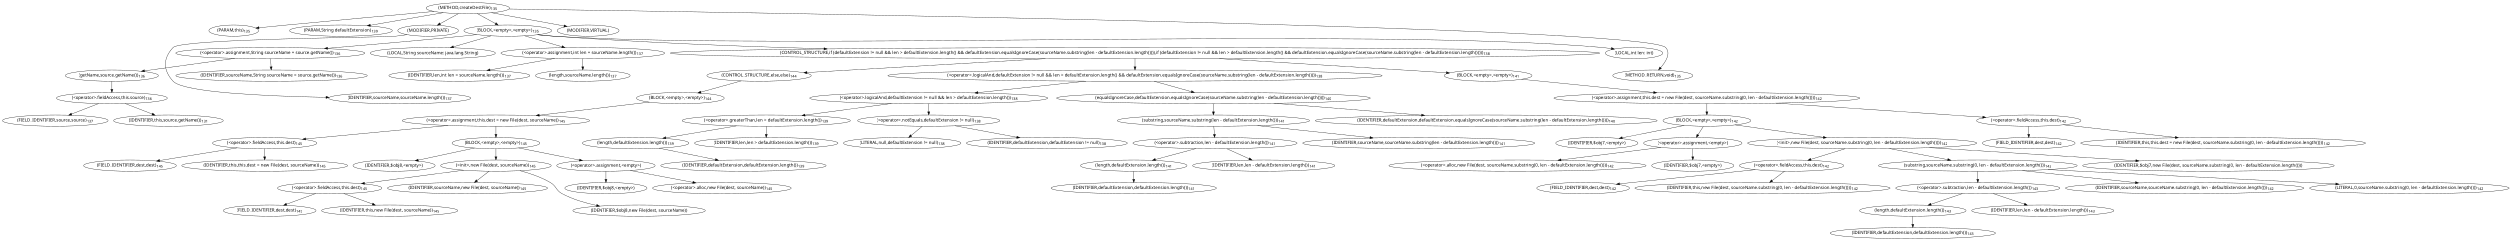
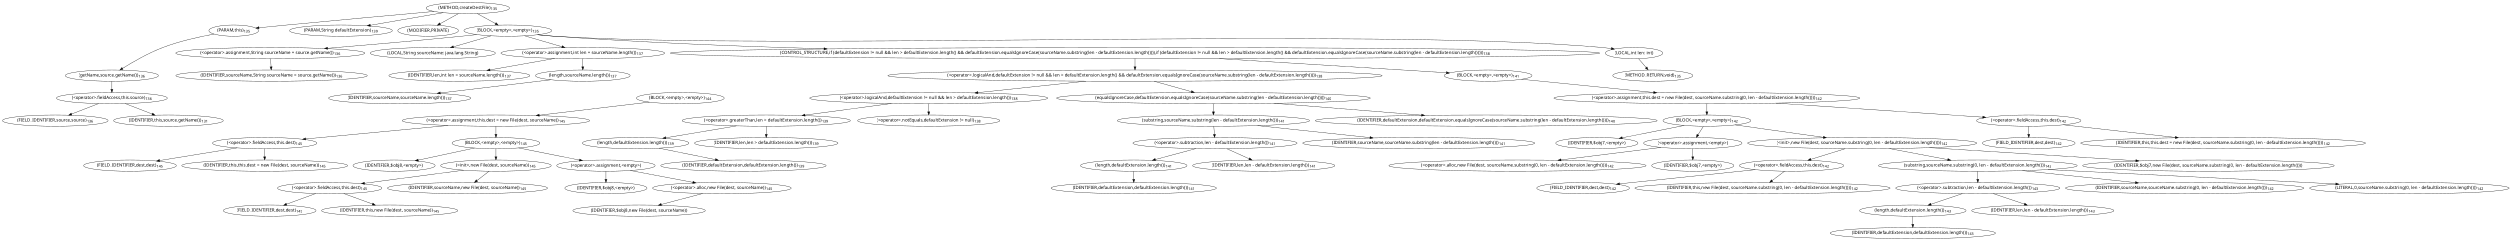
  digraph {
    fontname="Noto Sans"
    node [fontname="Noto Sans"]
    edge [fontname="Noto Sans"]
    n1 [label=<(METHOD,createDestFile)<SUB>135</SUB>>]
    n2 [label=<(PARAM,this)<SUB>135</SUB>>]
    n3 [label=<(PARAM,String defaultExtension)<SUB>139</SUB>>]
    n4 [label=<(BLOCK,&lt;empty&gt;,&lt;empty&gt;)<SUB>135</SUB>>]
    n5 [label=<(MODIFIER,PRIVATE)>]
-   n6 [label=<(MODIFIER,VIRTUAL)>]
    n7 [label=<(METHOD_RETURN,void)<SUB>135</SUB>>]
    n8 [label=<(LOCAL,String sourceName: java.lang.String)>]
    n9 [label=<(&lt;operator&gt;.assignment,String sourceName = source.getName())<SUB>136</SUB>>]
    n10 [label=<(LOCAL,int len: int)>]
    n11 [label=<(&lt;operator&gt;.assignment,int len = sourceName.length())<SUB>137</SUB>>]
    n12 [label=<(CONTROL_STRUCTURE,if (defaultExtension != null &amp;&amp; len &gt; defaultExtension.length() &amp;&amp; defaultExtension.equalsIgnoreCase(sourceName.substring(len - defaultExtension.length()))),if (defaultExtension != null &amp;&amp; len &gt; defaultExtension.length() &amp;&amp; defaultExtension.equalsIgnoreCase(sourceName.substring(len - defaultExtension.length()))))<SUB>138</SUB>>]
    n13 [label=<(IDENTIFIER,sourceName,String sourceName = source.getName())<SUB>136</SUB>>]
    n14 [label=<(getName,source.getName())<SUB>136</SUB>>]
    n15 [label=<(IDENTIFIER,len,int len = sourceName.length())<SUB>137</SUB>>]
    n16 [label=<(length,sourceName.length())<SUB>137</SUB>>]
    n17 [label=<(&lt;operator&gt;.logicalAnd,defaultExtension != null &amp;&amp; len &gt; defaultExtension.length() &amp;&amp; defaultExtension.equalsIgnoreCase(sourceName.substring(len - defaultExtension.length())))<SUB>138</SUB>>]
    n18 [label=<(BLOCK,&lt;empty&gt;,&lt;empty&gt;)<SUB>141</SUB>>]
-   n19 [label=<(CONTROL_STRUCTURE,else,else)<SUB>144</SUB>>]
    n20 [label=<(&lt;operator&gt;.fieldAccess,this.source)<SUB>136</SUB>>]
    n21 [label=<(IDENTIFIER,this,source.getName())<SUB>131</SUB>>]
-   n22 [label=<(FIELD_IDENTIFIER,source,source)<SUB>137</SUB>>]
+   n22 [label=<(FIELD_IDENTIFIER,source,source)<SUB>136</SUB>>]
    n23 [label=<(IDENTIFIER,sourceName,sourceName.length())<SUB>137</SUB>>]
    n24 [label=<(&lt;operator&gt;.logicalAnd,defaultExtension != null &amp;&amp; len &gt; defaultExtension.length())<SUB>138</SUB>>]
    n25 [label=<(equalsIgnoreCase,defaultExtension.equalsIgnoreCase(sourceName.substring(len - defaultExtension.length())))<SUB>140</SUB>>]
    n26 [label=<(&lt;operator&gt;.assignment,this.dest = new File(dest, sourceName.substring(0, len - defaultExtension.length())))<SUB>142</SUB>>]
    n27 [label=<(BLOCK,&lt;empty&gt;,&lt;empty&gt;)<SUB>144</SUB>>]
    n28 [label=<(&lt;operator&gt;.notEquals,defaultExtension != null)<SUB>138</SUB>>]
    n29 [label=<(&lt;operator&gt;.greaterThan,len &gt; defaultExtension.length())<SUB>139</SUB>>]
    n30 [label=<(IDENTIFIER,defaultExtension,defaultExtension.equalsIgnoreCase(sourceName.substring(len - defaultExtension.length())))<SUB>140</SUB>>]
    n31 [label=<(substring,sourceName.substring(len - defaultExtension.length()))<SUB>141</SUB>>]
-   n32 [label=<(IDENTIFIER,defaultExtension,defaultExtension != null)<SUB>138</SUB>>]
-   n33 [label=<(LITERAL,null,defaultExtension != null)<SUB>138</SUB>>]
    n34 [label=<(IDENTIFIER,len,len &gt; defaultExtension.length())<SUB>139</SUB>>]
    n35 [label=<(length,defaultExtension.length())<SUB>139</SUB>>]
    n36 [label=<(IDENTIFIER,defaultExtension,defaultExtension.length())<SUB>139</SUB>>]
    n37 [label=<(IDENTIFIER,sourceName,sourceName.substring(len - defaultExtension.length()))<SUB>141</SUB>>]
    n38 [label=<(&lt;operator&gt;.subtraction,len - defaultExtension.length())<SUB>141</SUB>>]
    n39 [label=<(IDENTIFIER,len,len - defaultExtension.length())<SUB>141</SUB>>]
    n40 [label=<(length,defaultExtension.length())<SUB>141</SUB>>]
    n41 [label=<(IDENTIFIER,defaultExtension,defaultExtension.length())<SUB>141</SUB>>]
    n42 [label=<(&lt;operator&gt;.fieldAccess,this.dest)<SUB>142</SUB>>]
    n43 [label=<(BLOCK,&lt;empty&gt;,&lt;empty&gt;)<SUB>142</SUB>>]
    n44 [label=<(IDENTIFIER,this,this.dest = new File(dest, sourceName.substring(0, len - defaultExtension.length())))<SUB>142</SUB>>]
    n45 [label=<(FIELD_IDENTIFIER,dest,dest)<SUB>142</SUB>>]
    n46 [label=<(&lt;operator&gt;.assignment,&lt;empty&gt;)>]
    n47 [label=<(&lt;init&gt;,new File(dest, sourceName.substring(0, len - defaultExtension.length())))<SUB>142</SUB>>]
    n48 [label=<(IDENTIFIER,$obj7,&lt;empty&gt;)>]
    n49 [label=<(IDENTIFIER,$obj7,&lt;empty&gt;)>]
    n50 [label=<(&lt;operator&gt;.alloc,new File(dest, sourceName.substring(0, len - defaultExtension.length())))<SUB>142</SUB>>]
    n51 [label=<(IDENTIFIER,$obj7,new File(dest, sourceName.substring(0, len - defaultExtension.length())))>]
    n52 [label=<(&lt;operator&gt;.fieldAccess,this.dest)<SUB>142</SUB>>]
    n53 [label=<(substring,sourceName.substring(0, len - defaultExtension.length()))<SUB>142</SUB>>]
    n54 [label=<(IDENTIFIER,this,new File(dest, sourceName.substring(0, len - defaultExtension.length())))<SUB>142</SUB>>]
    n55 [label=<(FIELD_IDENTIFIER,dest,dest)<SUB>142</SUB>>]
    n56 [label=<(IDENTIFIER,sourceName,sourceName.substring(0, len - defaultExtension.length()))<SUB>142</SUB>>]
    n57 [label=<(LITERAL,0,sourceName.substring(0, len - defaultExtension.length()))<SUB>142</SUB>>]
    n58 [label=<(&lt;operator&gt;.subtraction,len - defaultExtension.length())<SUB>143</SUB>>]
    n59 [label=<(IDENTIFIER,len,len - defaultExtension.length())<SUB>143</SUB>>]
    n60 [label=<(length,defaultExtension.length())<SUB>143</SUB>>]
    n61 [label=<(IDENTIFIER,defaultExtension,defaultExtension.length())<SUB>143</SUB>>]
    n62 [label=<(&lt;operator&gt;.assignment,this.dest = new File(dest, sourceName))<SUB>145</SUB>>]
    n63 [label=<(&lt;operator&gt;.fieldAccess,this.dest)<SUB>145</SUB>>]
    n64 [label=<(BLOCK,&lt;empty&gt;,&lt;empty&gt;)<SUB>145</SUB>>]
    n65 [label=<(IDENTIFIER,this,this.dest = new File(dest, sourceName))<SUB>145</SUB>>]
    n66 [label=<(FIELD_IDENTIFIER,dest,dest)<SUB>145</SUB>>]
    n67 [label=<(&lt;operator&gt;.assignment,&lt;empty&gt;)>]
    n68 [label=<(&lt;init&gt;,new File(dest, sourceName))<SUB>145</SUB>>]
    n69 [label=<(IDENTIFIER,$obj8,&lt;empty&gt;)>]
    n70 [label=<(IDENTIFIER,$obj8,&lt;empty&gt;)>]
    n71 [label=<(&lt;operator&gt;.alloc,new File(dest, sourceName))<SUB>145</SUB>>]
    n72 [label=<(IDENTIFIER,$obj8,new File(dest, sourceName))>]
    n73 [label=<(&lt;operator&gt;.fieldAccess,this.dest)<SUB>145</SUB>>]
    n74 [label=<(IDENTIFIER,sourceName,new File(dest, sourceName))<SUB>145</SUB>>]
    n75 [label=<(IDENTIFIER,this,new File(dest, sourceName))<SUB>145</SUB>>]
    n76 [label=<(FIELD_IDENTIFIER,dest,dest)<SUB>145</SUB>>]
    n1 -> n2
    n1 -> n3
    n1 -> n4
    n1 -> n5
-   n1 -> n6
-   n1 -> n7
+   n10 -> n7
    n4 -> n8
    n4 -> n9
    n4 -> n10
    n4 -> n11
    n4 -> n12
    n9 -> n13
-   n9 -> n14
+   n2 -> n14
    n11 -> n15
    n11 -> n16
    n12 -> n17
    n12 -> n18
-   n12 -> n19
    n14 -> n20
-   n5 -> n23
+   n16 -> n23
    n17 -> n24
    n17 -> n25
    n18 -> n26
-   n19 -> n27
    n20 -> n21
    n20 -> n22
    n24 -> n28
    n24 -> n29
    n25 -> n30
    n25 -> n31
    n26 -> n42
    n26 -> n43
    n27 -> n62
-   n28 -> n32
-   n28 -> n33
    n29 -> n34
    n29 -> n35
    n31 -> n37
    n31 -> n38
    n35 -> n36
    n38 -> n39
    n38 -> n40
    n40 -> n41
    n42 -> n44
    n42 -> n45
    n43 -> n46
    n43 -> n47
    n43 -> n48
    n46 -> n49
    n46 -> n50
    n47 -> n51
    n47 -> n52
    n47 -> n53
    n52 -> n54
    n52 -> n55
    n53 -> n56
    n53 -> n57
    n53 -> n58
    n58 -> n59
    n58 -> n60
    n60 -> n61
    n62 -> n63
    n62 -> n64
    n63 -> n65
    n63 -> n66
    n64 -> n67
    n64 -> n68
    n64 -> n69
    n67 -> n70
    n67 -> n71
-   n68 -> n72
+   n71 -> n72
    n68 -> n73
    n68 -> n74
    n73 -> n75
    n73 -> n76
  }
